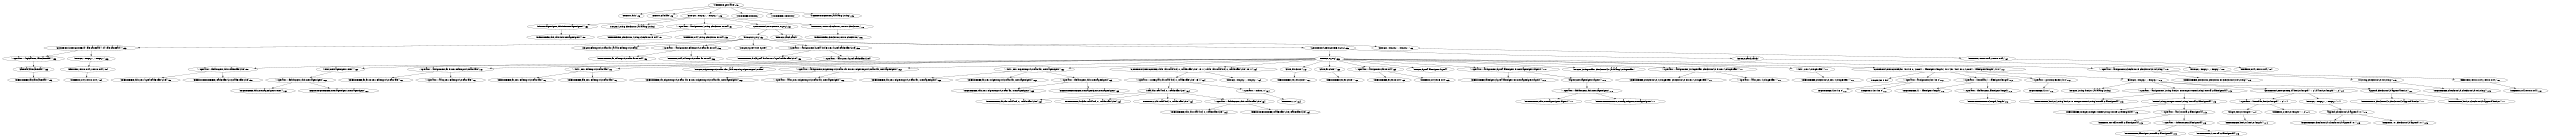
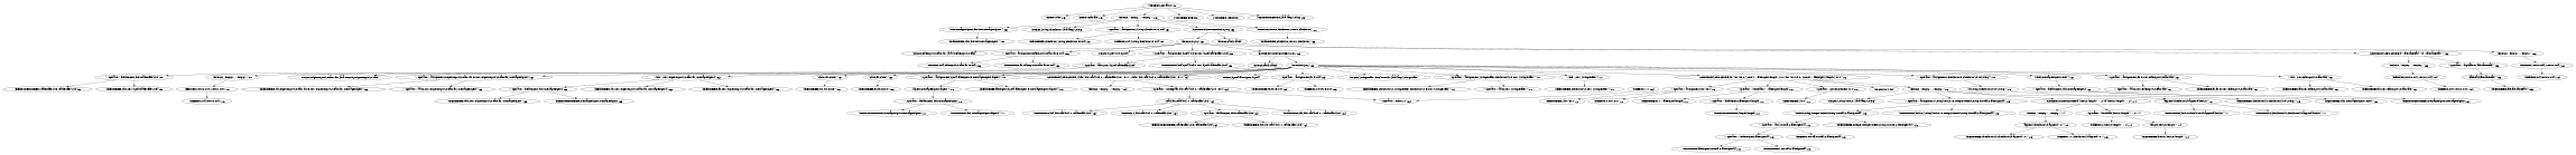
  digraph {
    n1 [label=<(METHOD,getValue)<SUB>149</SUB>>]
    n2 [label=<(PARAM,this)<SUB>149</SUB>>]
    n3 [label=<(PARAM,File file)<SUB>149</SUB>>]
    n4 [label=<(BLOCK,&lt;empty&gt;,&lt;empty&gt;)<SUB>149</SUB>>]
    n5 [label=<(MODIFIER,PUBLIC)>]
    n6 [label=<(MODIFIER,VIRTUAL)>]
    n7 [label=<(METHOD_RETURN,java.lang.String)<SUB>149</SUB>>]
    n8 [label=<(initMessageDigest,this.initMessageDigest())<SUB>150</SUB>>]
    n9 [label=<(LOCAL,String checksum: java.lang.String)>]
    n10 [label=<(&lt;operator&gt;.assignment,String checksum = null)<SUB>151</SUB>>]
    n11 [label=<(CONTROL_STRUCTURE,try,try)<SUB>152</SUB>>]
    n12 [label=<(RETURN,return checksum;,return checksum;)<SUB>186</SUB>>]
    n13 [label=<(IDENTIFIER,this,this.initMessageDigest())<SUB>150</SUB>>]
    n14 [label=<(IDENTIFIER,checksum,String checksum = null)<SUB>151</SUB>>]
    n15 [label=<(LITERAL,null,String checksum = null)<SUB>155</SUB>>]
    n16 [label=<(BLOCK,try,try)<SUB>152</SUB>>]
    n17 [label=<(BLOCK,catch,catch)>]
    n18 [label=<(IDENTIFIER,checksum,return checksum;)<SUB>186</SUB>>]
    n19 [label=<(CONTROL_STRUCTURE,if (!file.canRead()),if (!file.canRead()))<SUB>153</SUB>>]
    n20 [label=<(LOCAL,FileInputStream fis: java.io.FileInputStream)>]
    n21 [label=<(&lt;operator&gt;.assignment,FileInputStream fis = null)<SUB>156</SUB>>]
    n22 [label=<(LOCAL,byte[] buf: byte[])>]
    n23 [label=<(&lt;operator&gt;.assignment,byte[] buf = new byte[readBufferSize])<SUB>158</SUB>>]
    n24 [label=<(CONTROL_STRUCTURE,try,try)<SUB>159</SUB>>]
    n25 [label=<(BLOCK,&lt;empty&gt;,&lt;empty&gt;)<SUB>183</SUB>>]
    n26 [label=<(&lt;operator&gt;.logicalNot,!file.canRead())<SUB>153</SUB>>]
    n27 [label=<(BLOCK,&lt;empty&gt;,&lt;empty&gt;)<SUB>153</SUB>>]
    n28 [label=<(IDENTIFIER,fis,FileInputStream fis = null)<SUB>156</SUB>>]
    n29 [label=<(LITERAL,null,FileInputStream fis = null)<SUB>156</SUB>>]
    n30 [label=<(IDENTIFIER,buf,byte[] buf = new byte[readBufferSize])<SUB>158</SUB>>]
    n31 [label=<(&lt;operator&gt;.alloc,new byte[readBufferSize])>]
    n32 [label=<(BLOCK,try,try)<SUB>159</SUB>>]
    n33 [label=<(BLOCK,catch,catch)>]
    n34 [label=<(canRead,file.canRead())<SUB>153</SUB>>]
    n35 [label=<(RETURN,return null;,return null;)<SUB>154</SUB>>]
    n36 [label=<(IDENTIFIER,file,file.canRead())<SUB>153</SUB>>]
    n37 [label=<(LITERAL,null,return null;)<SUB>154</SUB>>]
    n38 [label=<(&lt;operator&gt;.fieldAccess,this.readBufferSize)<SUB>158</SUB>>]
    n39 [label=<(IDENTIFIER,this,new byte[readBufferSize])<SUB>158</SUB>>]
    n40 [label=<(FIELD_IDENTIFIER,readBufferSize,readBufferSize)<SUB>158</SUB>>]
    n41 [label=<(reset,messageDigest.reset())<SUB>160</SUB>>]
    n42 [label=<(&lt;operator&gt;.assignment,fis = new FileInputStream(file))<SUB>161</SUB>>]
    n43 [label=<(&lt;init&gt;,new FileInputStream(file))<SUB>161</SUB>>]
    n44 [label=<(LOCAL,DigestInputStream dis: java.security.DigestInputStream)>]
    n45 [label=<(&lt;operator&gt;.assignment,DigestInputStream dis = new DigestInputStream(fis, messageDigest))<SUB>162</SUB>>]
    n46 [label=<(&lt;init&gt;,new DigestInputStream(fis, messageDigest))<SUB>162</SUB>>]
    n47 [label=<(CONTROL_STRUCTURE,while (dis.read(buf, 0, readBufferSize) != -1),while (dis.read(buf, 0, readBufferSize) != -1))<SUB>164</SUB>>]
    n48 [label=<(close,dis.close())<SUB>167</SUB>>]
    n49 [label=<(close,fis.close())<SUB>168</SUB>>]
    n50 [label=<(&lt;operator&gt;.assignment,fis = null)<SUB>169</SUB>>]
    n51 [label=<(LOCAL,byte[] fileDigest: byte[])>]
    n52 [label=<(&lt;operator&gt;.assignment,byte[] fileDigest = messageDigest.digest())<SUB>170</SUB>>]
    n53 [label=<(LOCAL,StringBuffer checksumSb: java.lang.StringBuffer)>]
    n54 [label=<(&lt;operator&gt;.assignment,StringBuffer checksumSb = new StringBuffer())<SUB>171</SUB>>]
    n55 [label=<(&lt;init&gt;,new StringBuffer())<SUB>171</SUB>>]
    n56 [label=<(CONTROL_STRUCTURE,for (int i = 0; Some(i &lt; fileDigest.length); i++),for (int i = 0; Some(i &lt; fileDigest.length); i++))<SUB>172</SUB>>]
    n57 [label=<(&lt;operator&gt;.assignment,checksum = checksumSb.toString())<SUB>179</SUB>>]
    n58 [label=<(BLOCK,&lt;empty&gt;,&lt;empty&gt;)<SUB>180</SUB>>]
    n59 [label=<(&lt;operator&gt;.fieldAccess,this.messageDigest)<SUB>160</SUB>>]
    n60 [label=<(IDENTIFIER,fis,fis = new FileInputStream(file))<SUB>161</SUB>>]
    n61 [label=<(&lt;operator&gt;.alloc,new FileInputStream(file))<SUB>161</SUB>>]
    n62 [label=<(IDENTIFIER,fis,new FileInputStream(file))<SUB>161</SUB>>]
    n63 [label=<(IDENTIFIER,file,new FileInputStream(file))<SUB>161</SUB>>]
    n64 [label=<(IDENTIFIER,dis,DigestInputStream dis = new DigestInputStream(fis, messageDigest))<SUB>162</SUB>>]
    n65 [label=<(&lt;operator&gt;.alloc,new DigestInputStream(fis, messageDigest))<SUB>162</SUB>>]
    n66 [label=<(IDENTIFIER,dis,new DigestInputStream(fis, messageDigest))<SUB>162</SUB>>]
    n67 [label=<(IDENTIFIER,fis,new DigestInputStream(fis, messageDigest))<SUB>162</SUB>>]
    n68 [label=<(&lt;operator&gt;.fieldAccess,this.messageDigest)<SUB>163</SUB>>]
    n69 [label=<(&lt;operator&gt;.notEquals,dis.read(buf, 0, readBufferSize) != -1)<SUB>164</SUB>>]
    n70 [label=<(BLOCK,&lt;empty&gt;,&lt;empty&gt;)<SUB>164</SUB>>]
    n71 [label=<(IDENTIFIER,dis,dis.close())<SUB>167</SUB>>]
    n72 [label=<(IDENTIFIER,fis,fis.close())<SUB>168</SUB>>]
    n73 [label=<(IDENTIFIER,fis,fis = null)<SUB>169</SUB>>]
    n74 [label=<(LITERAL,null,fis = null)<SUB>169</SUB>>]
    n75 [label=<(IDENTIFIER,fileDigest,byte[] fileDigest = messageDigest.digest())<SUB>170</SUB>>]
    n76 [label=<(digest,messageDigest.digest())<SUB>170</SUB>>]
    n77 [label=<(IDENTIFIER,checksumSb,StringBuffer checksumSb = new StringBuffer())<SUB>171</SUB>>]
    n78 [label=<(&lt;operator&gt;.alloc,new StringBuffer())<SUB>171</SUB>>]
    n79 [label=<(IDENTIFIER,checksumSb,new StringBuffer())<SUB>171</SUB>>]
    n80 [label=<(LOCAL,int i: int)>]
    n81 [label=<(&lt;operator&gt;.assignment,int i = 0)<SUB>172</SUB>>]
    n82 [label=<(&lt;operator&gt;.lessThan,i &lt; fileDigest.length)<SUB>172</SUB>>]
    n83 [label=<(&lt;operator&gt;.postIncrement,i++)<SUB>172</SUB>>]
    n84 [label=<(BLOCK,&lt;empty&gt;,&lt;empty&gt;)<SUB>172</SUB>>]
-   n85 [label=<(IDENTIFIER,checksum,checksum = checksumSb.toString())<SUB>179</SUB>>]
    n86 [label=<(toString,checksumSb.toString())<SUB>179</SUB>>]
    n87 [label=<(IDENTIFIER,this,messageDigest.reset())<SUB>160</SUB>>]
    n88 [label=<(FIELD_IDENTIFIER,messageDigest,messageDigest)<SUB>160</SUB>>]
    n89 [label=<(IDENTIFIER,this,new DigestInputStream(fis, messageDigest))<SUB>163</SUB>>]
    n90 [label=<(FIELD_IDENTIFIER,messageDigest,messageDigest)<SUB>163</SUB>>]
    n91 [label=<(read,dis.read(buf, 0, readBufferSize))<SUB>164</SUB>>]
    n92 [label=<(&lt;operator&gt;.minus,-1)<SUB>164</SUB>>]
    n93 [label=<(IDENTIFIER,dis,dis.read(buf, 0, readBufferSize))<SUB>164</SUB>>]
    n94 [label=<(IDENTIFIER,buf,dis.read(buf, 0, readBufferSize))<SUB>164</SUB>>]
    n95 [label=<(LITERAL,0,dis.read(buf, 0, readBufferSize))<SUB>164</SUB>>]
    n96 [label=<(&lt;operator&gt;.fieldAccess,this.readBufferSize)<SUB>164</SUB>>]
    n97 [label=<(LITERAL,1,-1)<SUB>164</SUB>>]
    n98 [label=<(IDENTIFIER,this,dis.read(buf, 0, readBufferSize))<SUB>164</SUB>>]
    n99 [label=<(FIELD_IDENTIFIER,readBufferSize,readBufferSize)<SUB>164</SUB>>]
    n100 [label=<(&lt;operator&gt;.fieldAccess,this.messageDigest)<SUB>170</SUB>>]
    n101 [label=<(IDENTIFIER,this,messageDigest.digest())<SUB>170</SUB>>]
    n102 [label=<(FIELD_IDENTIFIER,messageDigest,messageDigest)<SUB>170</SUB>>]
    n103 [label=<(IDENTIFIER,i,int i = 0)<SUB>172</SUB>>]
    n104 [label=<(LITERAL,0,int i = 0)<SUB>172</SUB>>]
    n105 [label=<(IDENTIFIER,i,i &lt; fileDigest.length)<SUB>172</SUB>>]
    n106 [label=<(&lt;operator&gt;.fieldAccess,fileDigest.length)<SUB>172</SUB>>]
    n107 [label=<(IDENTIFIER,i,i++)<SUB>172</SUB>>]
    n108 [label=<(LOCAL,String hexStr: java.lang.String)>]
    n109 [label=<(&lt;operator&gt;.assignment,String hexStr = Integer.toHexString(0x00ff &amp; fileDigest[i]))<SUB>173</SUB>>]
    n110 [label=<(CONTROL_STRUCTURE,if (hexStr.length() &lt; 2),if (hexStr.length() &lt; 2))<SUB>174</SUB>>]
    n111 [label=<(append,checksumSb.append(hexStr))<SUB>187</SUB>>]
    n112 [label=<(FIELD_IDENTIFIER,length,length)<SUB>172</SUB>>]
    n113 [label=<(IDENTIFIER,hexStr,String hexStr = Integer.toHexString(0x00ff &amp; fileDigest[i]))<SUB>173</SUB>>]
    n114 [label=<(toHexString,Integer.toHexString(0x00ff &amp; fileDigest[i]))<SUB>173</SUB>>]
    n115 [label=<(&lt;operator&gt;.lessThan,hexStr.length() &lt; 2)<SUB>174</SUB>>]
    n116 [label=<(BLOCK,&lt;empty&gt;,&lt;empty&gt;)<SUB>174</SUB>>]
    n117 [label=<(IDENTIFIER,checksumSb,checksumSb.append(hexStr))<SUB>177</SUB>>]
    n118 [label=<(IDENTIFIER,hexStr,checksumSb.append(hexStr))<SUB>177</SUB>>]
    n119 [label=<(IDENTIFIER,Integer,Integer.toHexString(0x00ff &amp; fileDigest[i]))<SUB>173</SUB>>]
    n120 [label=<(&lt;operator&gt;.and,0x00ff &amp; fileDigest[i])<SUB>173</SUB>>]
    n121 [label=<(LITERAL,0x00ff,0x00ff &amp; fileDigest[i])<SUB>173</SUB>>]
    n122 [label=<(&lt;operator&gt;.indexAccess,fileDigest[i])<SUB>173</SUB>>]
    n123 [label=<(IDENTIFIER,fileDigest,0x00ff &amp; fileDigest[i])<SUB>173</SUB>>]
    n124 [label=<(IDENTIFIER,i,0x00ff &amp; fileDigest[i])<SUB>173</SUB>>]
    n125 [label=<(length,hexStr.length())<SUB>174</SUB>>]
    n126 [label=<(LITERAL,2,hexStr.length() &lt; 2)<SUB>174</SUB>>]
    n127 [label=<(append,checksumSb.append(&quot;0&quot;))<SUB>175</SUB>>]
    n128 [label=<(IDENTIFIER,hexStr,hexStr.length())<SUB>174</SUB>>]
    n129 [label=<(IDENTIFIER,checksumSb,checksumSb.append(&quot;0&quot;))<SUB>175</SUB>>]
    n130 [label=<(LITERAL,&quot;0&quot;,checksumSb.append(&quot;0&quot;))<SUB>175</SUB>>]
    n131 [label=<(IDENTIFIER,checksumSb,checksumSb.toString())<SUB>179</SUB>>]
    n132 [label=<(RETURN,return null;,return null;)<SUB>181</SUB>>]
    n133 [label=<(LITERAL,null,return null;)<SUB>181</SUB>>]
    n134 [label=<(RETURN,return null;,return null;)<SUB>184</SUB>>]
    n135 [label=<(LITERAL,null,return null;)<SUB>184</SUB>>]
    n1 -> n2
    n1 -> n3
    n1 -> n4
    n1 -> n5
    n1 -> n6
    n1 -> n7
    n4 -> n8
    n4 -> n9
    n4 -> n10
    n4 -> n11
    n4 -> n12
    n8 -> n13
    n10 -> n14
    n10 -> n15
    n11 -> n16
    n11 -> n17
    n12 -> n18
    n16 -> n19
    n16 -> n20
    n16 -> n21
    n16 -> n22
    n16 -> n23
    n16 -> n24
    n17 -> n25
    n19 -> n26
    n19 -> n27
    n21 -> n28
    n21 -> n29
    n23 -> n30
    n23 -> n31
    n24 -> n32
    n24 -> n33
    n25 -> n134
    n26 -> n34
    n27 -> n35
    n31 -> n38
    n32 -> n41
    n32 -> n42
    n32 -> n43
    n32 -> n44
    n32 -> n45
    n32 -> n46
    n32 -> n47
    n32 -> n48
    n32 -> n49
    n32 -> n50
    n32 -> n51
    n32 -> n52
    n32 -> n53
    n32 -> n54
    n32 -> n55
    n32 -> n56
    n32 -> n57
    n33 -> n58
    n34 -> n36
    n35 -> n37
    n38 -> n39
    n38 -> n40
    n41 -> n59
    n42 -> n60
    n42 -> n61
    n43 -> n62
    n43 -> n63
    n45 -> n64
    n45 -> n65
    n46 -> n66
    n46 -> n67
    n46 -> n68
    n47 -> n69
    n47 -> n70
    n48 -> n71
    n49 -> n72
    n50 -> n73
    n50 -> n74
    n52 -> n75
    n52 -> n76
    n54 -> n77
    n54 -> n78
    n55 -> n79
    n56 -> n80
    n56 -> n81
    n56 -> n82
    n56 -> n83
    n56 -> n84
-   n57 -> n85
    n57 -> n86
    n58 -> n132
    n59 -> n87
    n59 -> n88
    n68 -> n89
    n68 -> n90
    n69 -> n91
    n69 -> n92
    n76 -> n100
    n81 -> n103
    n81 -> n104
    n82 -> n105
    n82 -> n106
    n83 -> n107
    n84 -> n108
    n84 -> n109
    n84 -> n110
    n84 -> n111
    n86 -> n131
    n91 -> n93
    n91 -> n94
    n91 -> n95
    n91 -> n96
-   n92 -> n97
+   n97 -> n92
    n96 -> n98
    n96 -> n99
    n100 -> n101
    n100 -> n102
    n106 -> n112
    n109 -> n113
    n109 -> n114
    n110 -> n115
    n110 -> n116
    n111 -> n117
    n111 -> n118
    n114 -> n119
    n114 -> n120
    n115 -> n125
    n115 -> n126
    n116 -> n127
    n120 -> n121
    n120 -> n122
    n122 -> n123
    n122 -> n124
    n125 -> n128
    n127 -> n129
    n127 -> n130
    n132 -> n133
    n134 -> n135
  }
